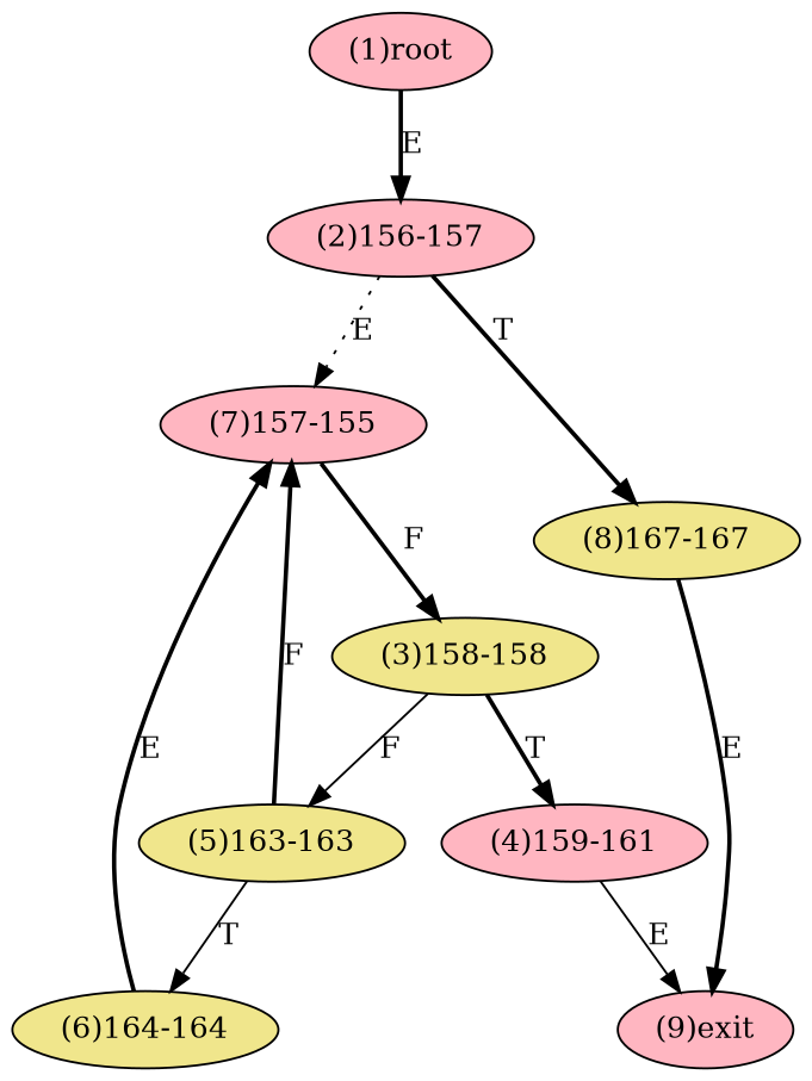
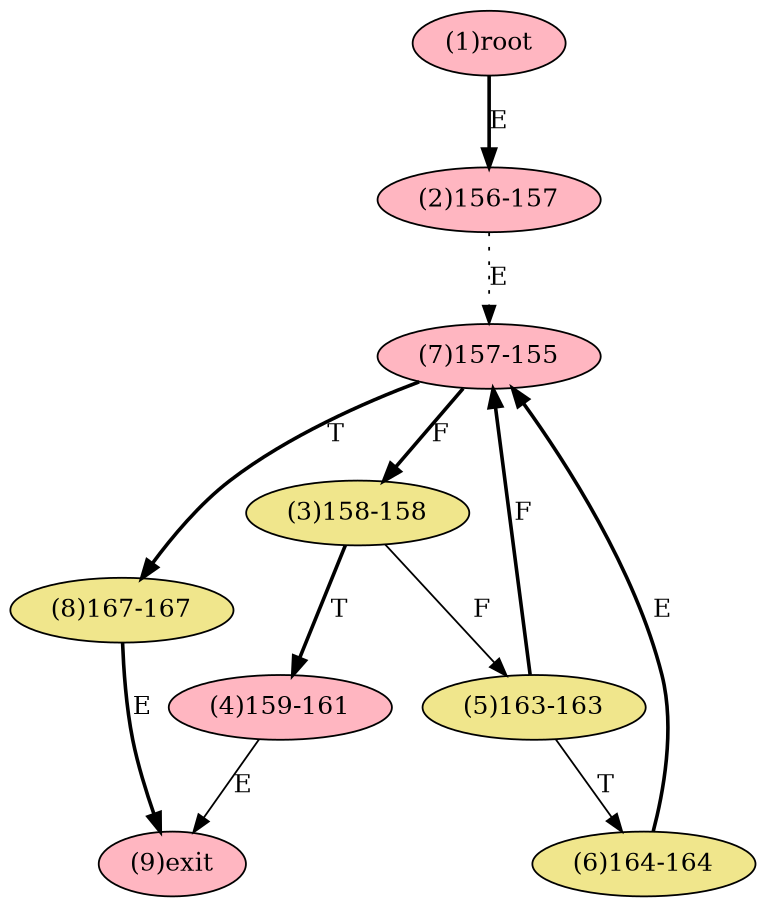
  digraph {
    node [fillcolor=lightpink style=filled]
    edge [style=bold]
    n1 [label="(1)root"]
    n2 [label="(2)156-157"]
    n3 [label="(7)157-155"]
    n4 [fillcolor=khaki label="(3)158-158"]
    n5 [fillcolor=khaki label="(8)167-167"]
    n6 [label="(4)159-161"]
    n7 [fillcolor=khaki label="(5)163-163"]
    n8 [label="(9)exit"]
    n9 [fillcolor=khaki label="(6)164-164"]
    n1 -> n2 [label=E]
    n2 -> n3 [label=E style=dotted]
    n3 -> n4 [label=F]
-   n2 -> n5 [label=T]
+   n3 -> n5 [label=T]
    n4 -> n6 [label=T]
    n4 -> n7 [label=F style=solid]
    n5 -> n8 [label=E]
    n6 -> n8 [label=E style=solid]
    n7 -> n3 [label=F]
    n7 -> n9 [label=T style=solid]
    n9 -> n3 [label=E]
  }
